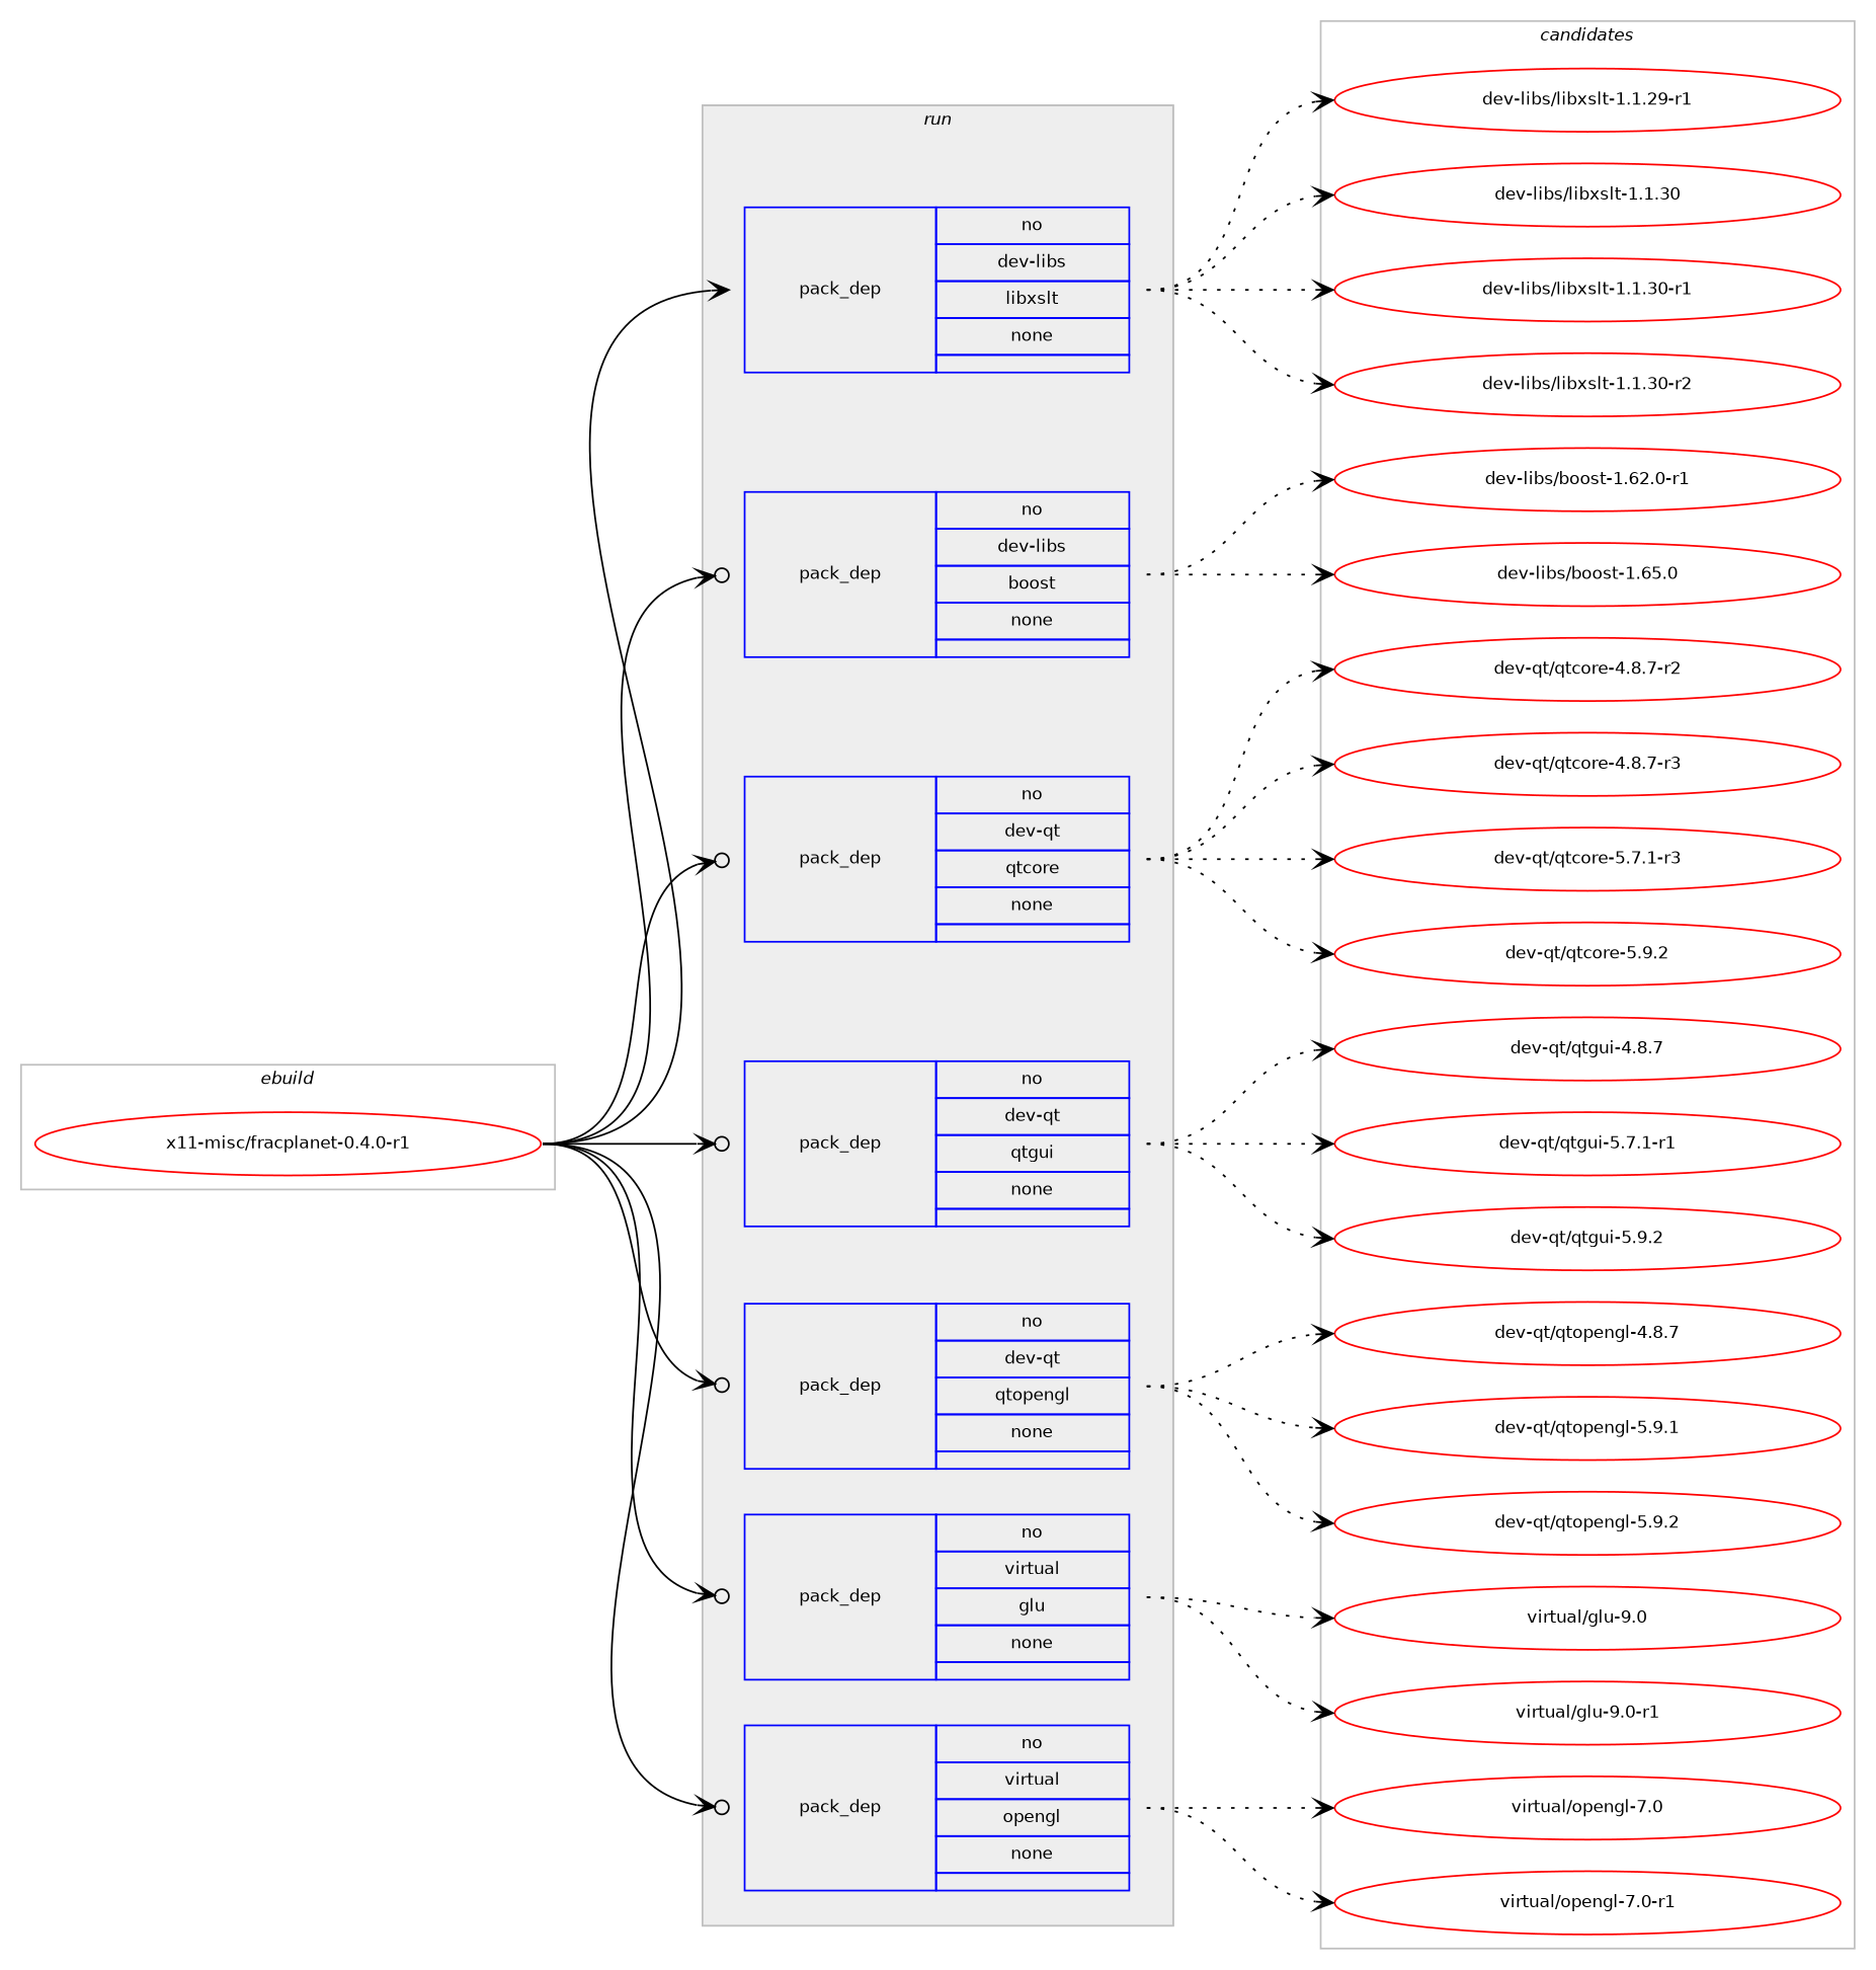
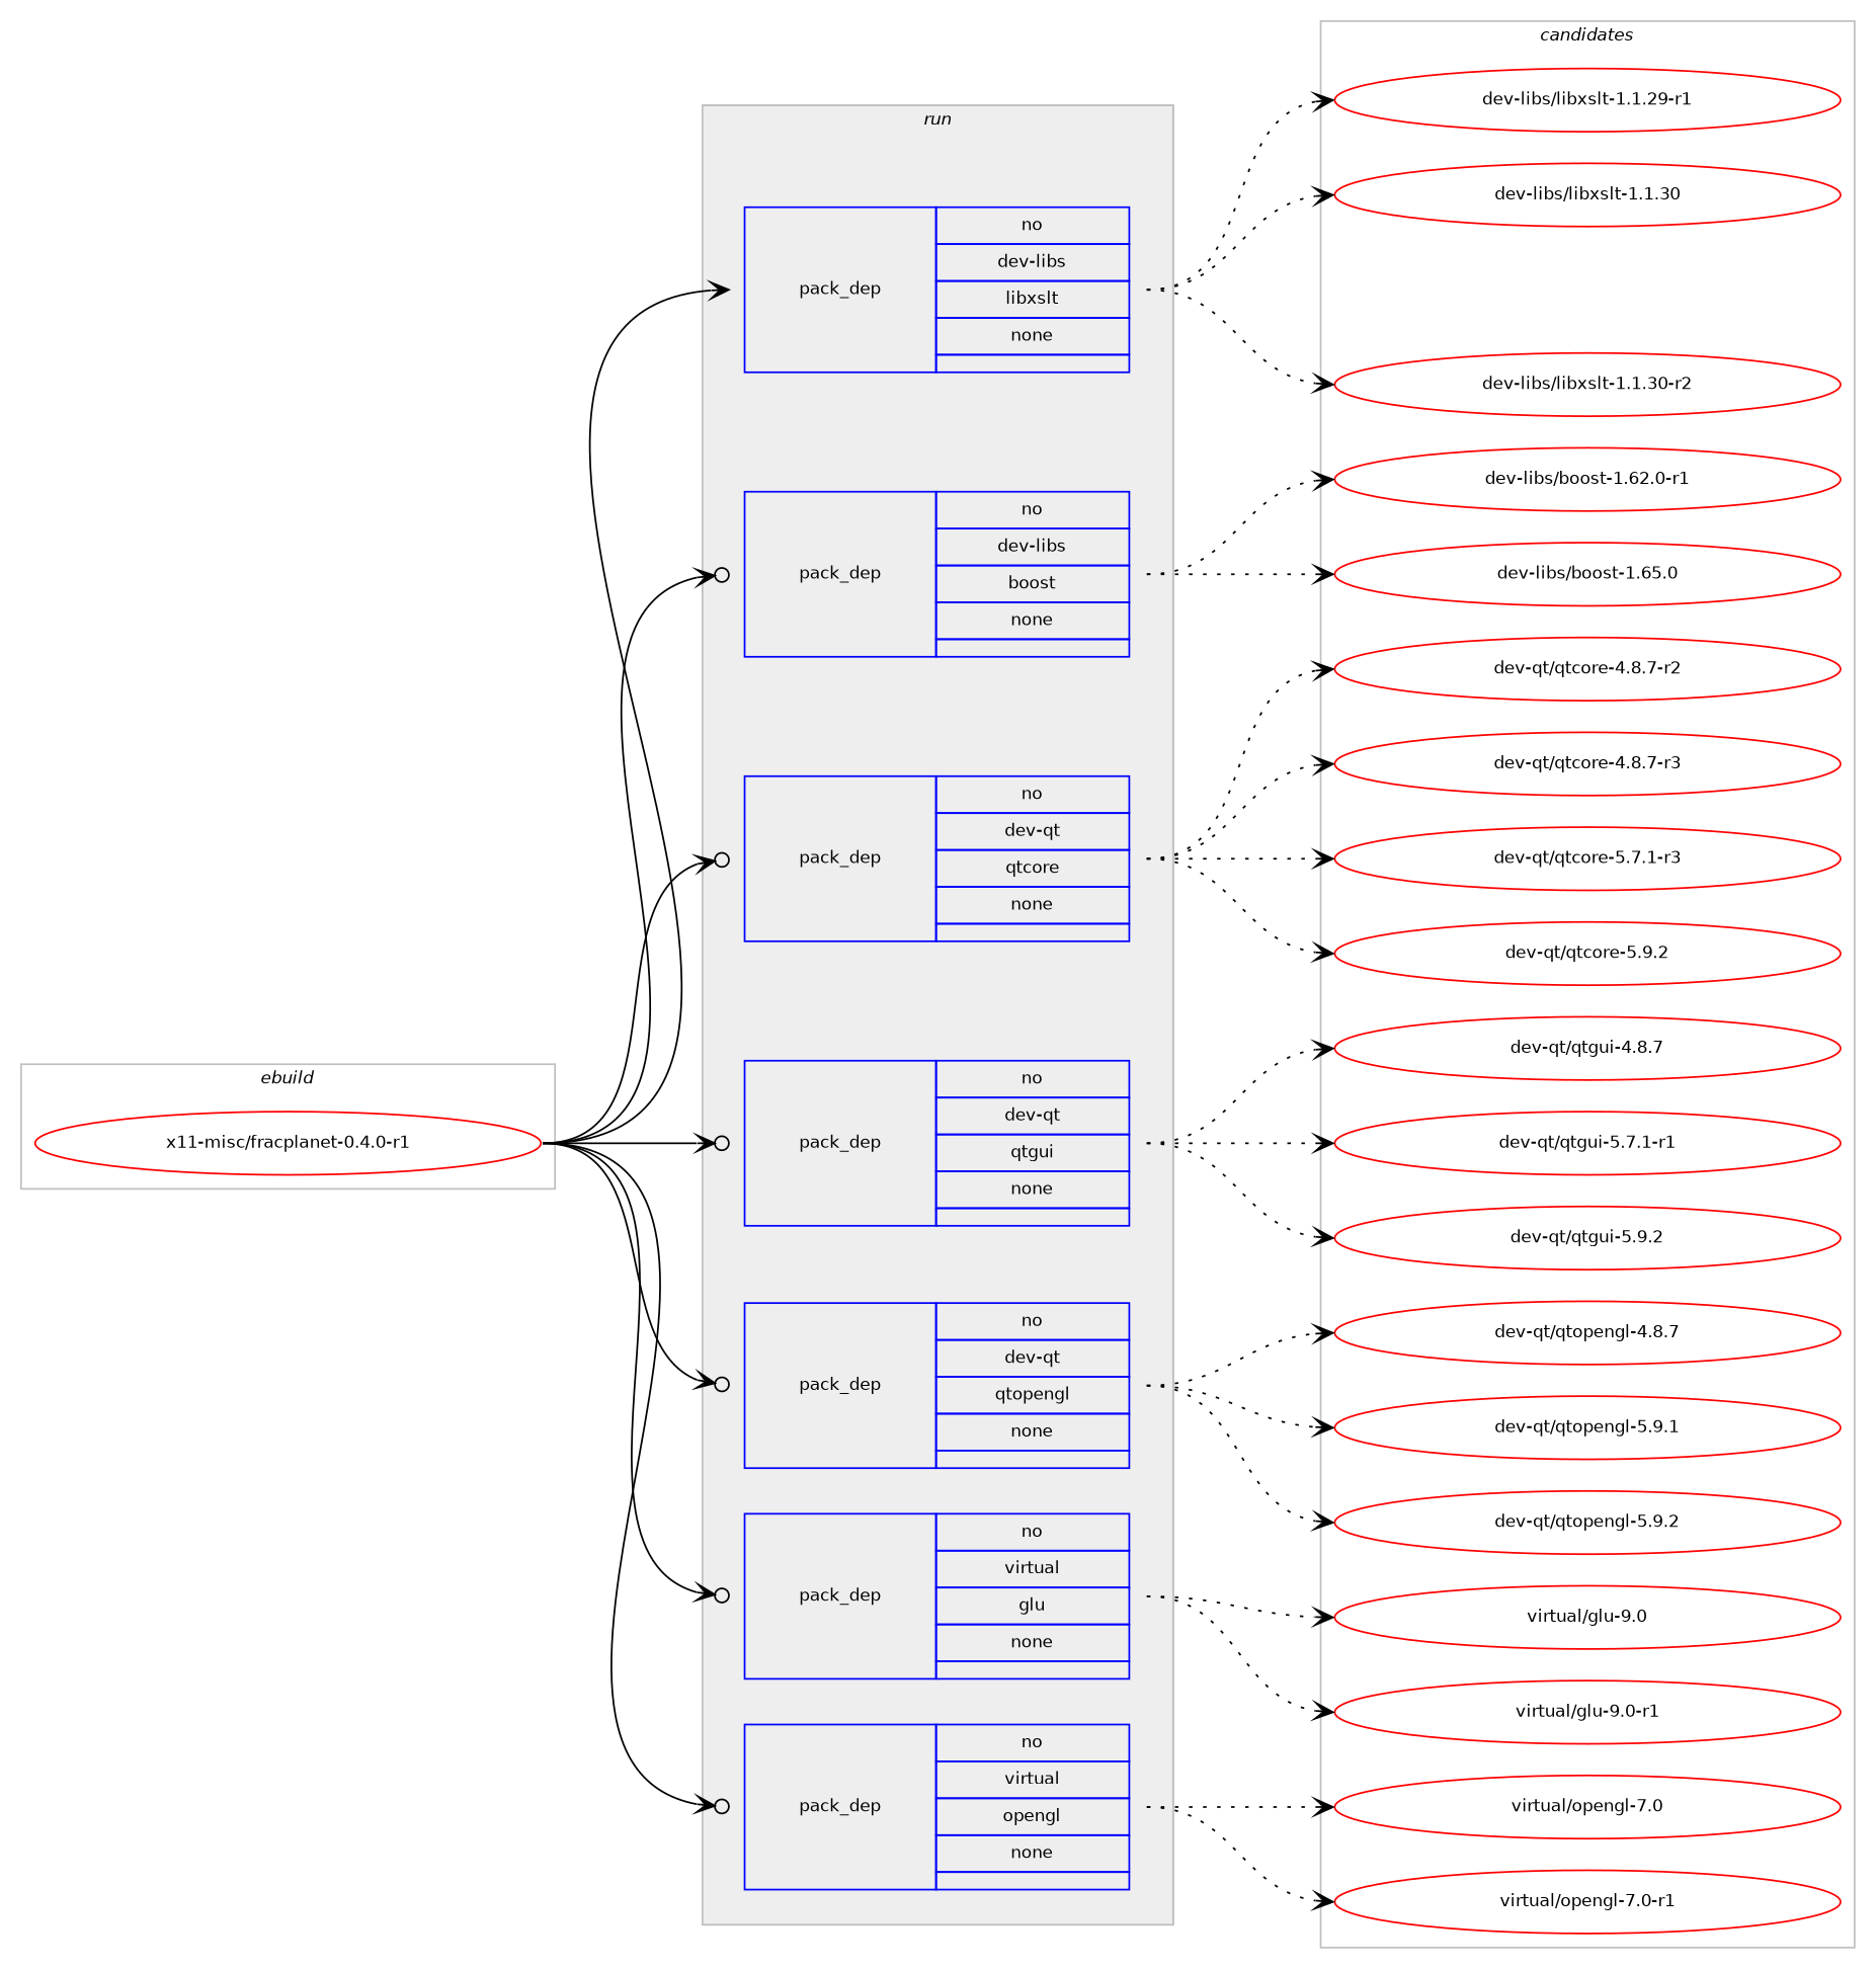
  digraph {
    compound=true
    concentrate=true
    fontname=Helvetica
    fontsize=10
    newrank=true
    rankdir=LR
    ranksep=1.5
    node [color=red fontname=Helvetica fontsize=10]
    edge [arrowhead=vee headport=w style=dotted tailport=e weight=100]
    n1 [label="x11-misc/fracplanet-0.4.0-r1" width=4]
    n2 [color=blue label=<<TABLE BORDER="0" CELLBORDER="1" CELLSPACING="0" CELLPADDING="4" WIDTH="220"><TR><TD ROWSPAN="6" CELLPADDING="30">pack_dep</TD></TR><TR><TD WIDTH="110">no</TD></TR><TR><TD>dev-libs</TD></TR><TR><TD>libxslt</TD></TR><TR><TD>none</TD></TR><TR><TD></TD></TR></TABLE>> shape=none]
    n3 [color=blue label=<<TABLE BORDER="0" CELLBORDER="1" CELLSPACING="0" CELLPADDING="4" WIDTH="220"><TR><TD ROWSPAN="6" CELLPADDING="30">pack_dep</TD></TR><TR><TD WIDTH="110">no</TD></TR><TR><TD>dev-libs</TD></TR><TR><TD>boost</TD></TR><TR><TD>none</TD></TR><TR><TD></TD></TR></TABLE>> shape=none]
    n4 [color=blue label=<<TABLE BORDER="0" CELLBORDER="1" CELLSPACING="0" CELLPADDING="4" WIDTH="220"><TR><TD ROWSPAN="6" CELLPADDING="30">pack_dep</TD></TR><TR><TD WIDTH="110">no</TD></TR><TR><TD>dev-qt</TD></TR><TR><TD>qtcore</TD></TR><TR><TD>none</TD></TR><TR><TD></TD></TR></TABLE>> shape=none]
    n5 [color=blue label=<<TABLE BORDER="0" CELLBORDER="1" CELLSPACING="0" CELLPADDING="4" WIDTH="220"><TR><TD ROWSPAN="6" CELLPADDING="30">pack_dep</TD></TR><TR><TD WIDTH="110">no</TD></TR><TR><TD>dev-qt</TD></TR><TR><TD>qtgui</TD></TR><TR><TD>none</TD></TR><TR><TD></TD></TR></TABLE>> shape=none]
    n6 [color=blue label=<<TABLE BORDER="0" CELLBORDER="1" CELLSPACING="0" CELLPADDING="4" WIDTH="220"><TR><TD ROWSPAN="6" CELLPADDING="30">pack_dep</TD></TR><TR><TD WIDTH="110">no</TD></TR><TR><TD>dev-qt</TD></TR><TR><TD>qtopengl</TD></TR><TR><TD>none</TD></TR><TR><TD></TD></TR></TABLE>> shape=none]
    n7 [color=blue label=<<TABLE BORDER="0" CELLBORDER="1" CELLSPACING="0" CELLPADDING="4" WIDTH="220"><TR><TD ROWSPAN="6" CELLPADDING="30">pack_dep</TD></TR><TR><TD WIDTH="110">no</TD></TR><TR><TD>virtual</TD></TR><TR><TD>glu</TD></TR><TR><TD>none</TD></TR><TR><TD></TD></TR></TABLE>> shape=none]
    n8 [color=blue label=<<TABLE BORDER="0" CELLBORDER="1" CELLSPACING="0" CELLPADDING="4" WIDTH="220"><TR><TD ROWSPAN="6" CELLPADDING="30">pack_dep</TD></TR><TR><TD WIDTH="110">no</TD></TR><TR><TD>virtual</TD></TR><TR><TD>opengl</TD></TR><TR><TD>none</TD></TR><TR><TD></TD></TR></TABLE>> shape=none]
    n9 [label="dev-libs/libxslt-1.1.29-r1" width=4]
    n10 [label="dev-libs/libxslt-1.1.30" width=4]
-   n11 [label="dev-libs/libxslt-1.1.30-r1" width=4]
    n12 [label="dev-libs/libxslt-1.1.30-r2" width=4]
    n13 [label="dev-libs/boost-1.62.0-r1" width=4]
    n14 [label="dev-libs/boost-1.65.0" width=4]
    n15 [label="dev-qt/qtcore-4.8.7-r2" width=4]
    n16 [label="dev-qt/qtcore-4.8.7-r3" width=4]
    n17 [label="dev-qt/qtcore-5.7.1-r3" width=4]
    n18 [label="dev-qt/qtcore-5.9.2" width=4]
    n19 [label="dev-qt/qtgui-4.8.7" width=4]
    n20 [label="dev-qt/qtgui-5.7.1-r1" width=4]
    n21 [label="dev-qt/qtgui-5.9.2" width=4]
    n22 [label="dev-qt/qtopengl-4.8.7" width=4]
    n23 [label="dev-qt/qtopengl-5.9.1" width=4]
    n24 [label="dev-qt/qtopengl-5.9.2" width=4]
    n25 [label="virtual/glu-9.0" width=4]
    n26 [label="virtual/glu-9.0-r1" width=4]
    n27 [label="virtual/opengl-7.0" width=4]
    n28 [label="virtual/opengl-7.0-r1" width=4]
    subgraph cluster_1 {
      color=gray
      label=<<i>ebuild</i>>
      rank=same
      n1
    }
    subgraph cluster_2 {
      color=gray
      label=<<i>dependencies</i>>
      subgraph cluster_3 {
        color=gray
        fillcolor="#eeeeee"
        label=<<i>compile</i>>
        style=filled
        subgraph sub_4 {
          color=gray
          fillcolor="#eeeeee"
          label=<<i>compile</i>>
          style=filled
          n2
        }
      }
      subgraph cluster_5 {
        color=gray
        fillcolor="#eeeeee"
        label=<<i>compile and run</i>>
        style=filled
        subgraph sub_6 {
          color=gray
          fillcolor="#eeeeee"
          label=<<i>compile and run</i>>
          style=filled
          n3
        }
        subgraph sub_7 {
          color=gray
          fillcolor="#eeeeee"
          label=<<i>compile and run</i>>
          style=filled
          n4
        }
        subgraph sub_8 {
          color=gray
          fillcolor="#eeeeee"
          label=<<i>compile and run</i>>
          style=filled
          n5
        }
        subgraph sub_9 {
          color=gray
          fillcolor="#eeeeee"
          label=<<i>compile and run</i>>
          style=filled
          n6
        }
        subgraph sub_10 {
          color=gray
          fillcolor="#eeeeee"
          label=<<i>compile and run</i>>
          style=filled
          n7
        }
        subgraph sub_11 {
          color=gray
          fillcolor="#eeeeee"
          label=<<i>compile and run</i>>
          style=filled
          n8
        }
      }
      subgraph cluster_12 {
        color=gray
        fillcolor="#eeeeee"
        label=<<i>run</i>>
        style=filled
      }
    }
    subgraph cluster_13 {
      color=gray
      label=<<i>candidates</i>>
      rank=same
      subgraph sub_14 {
        color=black
        label=<<i>candidates</i>>
        nodesep=1
        rank=same
        n9
        n10
-       n11
        n12
      }
      subgraph sub_15 {
        color=black
        label=<<i>candidates</i>>
        nodesep=1
        rank=same
        n13
        n14
      }
      subgraph sub_16 {
        color=black
        label=<<i>candidates</i>>
        nodesep=1
        rank=same
        n15
        n16
        n17
        n18
      }
      subgraph sub_17 {
        color=black
        label=<<i>candidates</i>>
        nodesep=1
        rank=same
        n19
        n20
        n21
      }
      subgraph sub_18 {
        color=black
        label=<<i>candidates</i>>
        nodesep=1
        rank=same
        n22
        n23
        n24
      }
      subgraph sub_19 {
        color=black
        label=<<i>candidates</i>>
        nodesep=1
        rank=same
        n25
        n26
      }
      subgraph sub_20 {
        color=black
        label=<<i>candidates</i>>
        nodesep=1
        rank=same
        n27
        n28
      }
    }
    n1 -> n2 [style=solid weight=20]
    n1 -> n3 [arrowhead=odotvee style=solid weight=20]
    n1 -> n4 [arrowhead=odotvee style=solid weight=20]
    n1 -> n5 [arrowhead=odotvee style=solid weight=20]
    n1 -> n6 [arrowhead=odotvee style=solid weight=20]
    n1 -> n7 [arrowhead=odotvee style=solid weight=20]
    n1 -> n8 [arrowhead=odotvee style=solid weight=20]
    n2 -> n9
    n2 -> n10
-   n2 -> n11
    n2 -> n12
    n3 -> n13
    n3 -> n14
    n4 -> n15
    n4 -> n16
    n4 -> n17
    n4 -> n18
    n5 -> n19
    n5 -> n20
    n5 -> n21
    n6 -> n22
    n6 -> n23
    n6 -> n24
    n7 -> n25
    n7 -> n26
    n8 -> n27
    n8 -> n28
  }
